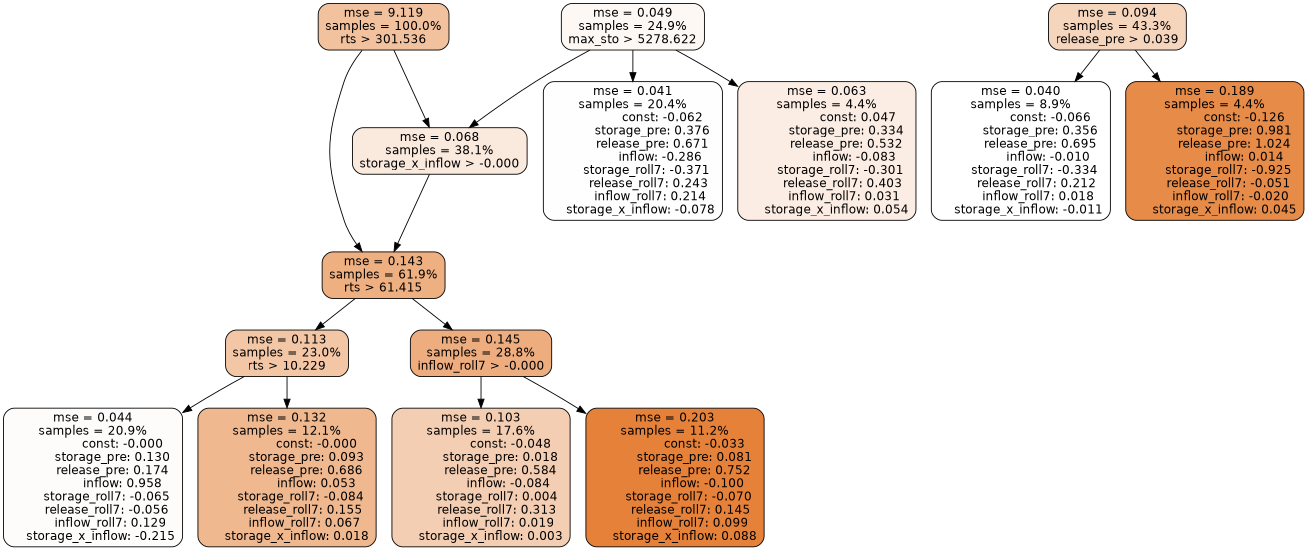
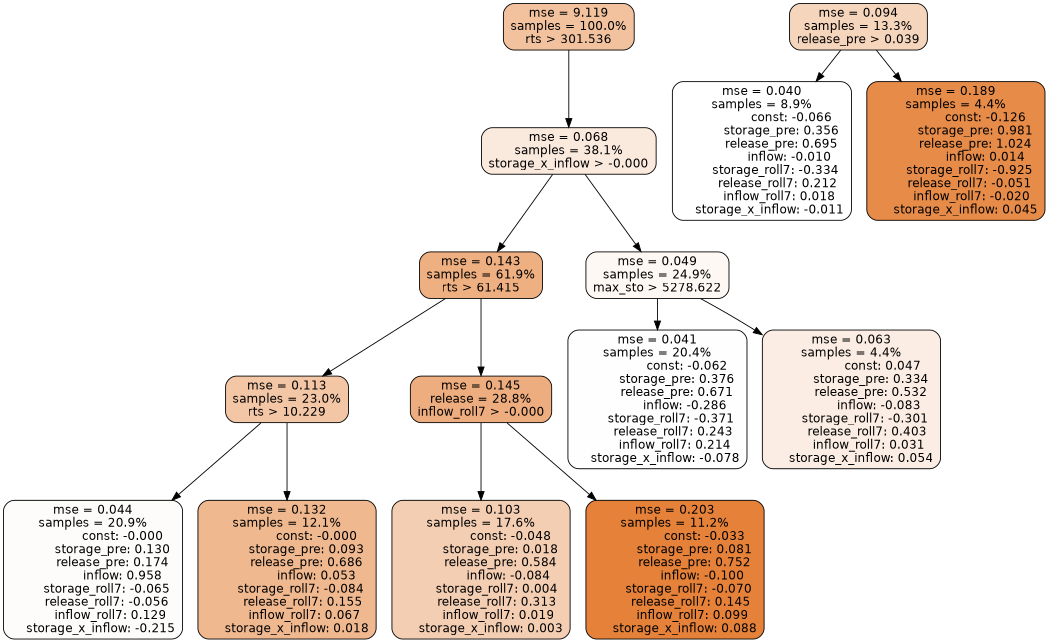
  digraph {
    node [color=black fontname=helvetica shape=rectangle style="filled, rounded"]
    edge [fontname=helvetica]
    n1 [fillcolor="#f2c29f" label="mse = 9.119\nsamples = 100.0%\nrts > 301.536"]
    n2 [fillcolor="#fae9dd" label="mse = 0.068\nsamples = 38.1%\nstorage_x_inflow > -0.000"]
    n3 [fillcolor="#eeaf81" label="mse = 0.143\nsamples = 61.9%\nrts > 61.415"]
    n4 [fillcolor="#fdf8f4" label="mse = 0.049\nsamples = 24.9%\nmax_sto > 5278.622"]
    n5 [fillcolor="#f3c6a6" label="mse = 0.113\nsamples = 23.0%\nrts > 10.229"]
-   n6 [fillcolor="#eead7f" label="mse = 0.145\nsamples = 28.8%\ninflow_roll7 > -0.000"]
+   n6 [fillcolor="#eead7f" label="mse = 0.145\nrelease = 28.8%\ninflow_roll7 > -0.000"]
    n7 [fillcolor="#fefefe" label="mse = 0.041\nsamples = 20.4%\n               const: -0.062\n          storage_pre: 0.376\n          release_pre: 0.671\n              inflow: -0.286\n       storage_roll7: -0.371\n        release_roll7: 0.243\n         inflow_roll7: 0.214\n    storage_x_inflow: -0.078"]
    n8 [fillcolor="#fbede3" label="mse = 0.063\nsamples = 4.4%\n                const: 0.047\n          storage_pre: 0.334\n          release_pre: 0.532\n              inflow: -0.083\n       storage_roll7: -0.301\n        release_roll7: 0.403\n         inflow_roll7: 0.031\n     storage_x_inflow: 0.054"]
-   n9 [fillcolor="#f6d5bd" label="mse = 0.094\nsamples = 43.3%\nrelease_pre > 0.039"]
+   n9 [fillcolor="#f6d5bd" label="mse = 0.094\nsamples = 13.3%\nrelease_pre > 0.039"]
    n10 [fillcolor="#ffffff" label="mse = 0.040\nsamples = 8.9%\n               const: -0.066\n          storage_pre: 0.356\n          release_pre: 0.695\n              inflow: -0.010\n       storage_roll7: -0.334\n        release_roll7: 0.212\n         inflow_roll7: 0.018\n    storage_x_inflow: -0.011"]
    n11 [fillcolor="#e78b49" label="mse = 0.189\nsamples = 4.4%\n               const: -0.126\n          storage_pre: 0.981\n          release_pre: 1.024\n               inflow: 0.014\n       storage_roll7: -0.925\n       release_roll7: -0.051\n        inflow_roll7: -0.020\n     storage_x_inflow: 0.045"]
    n12 [fillcolor="#fefcfb" label="mse = 0.044\nsamples = 20.9%\n               const: -0.000\n          storage_pre: 0.130\n          release_pre: 0.174\n               inflow: 0.958\n       storage_roll7: -0.065\n       release_roll7: -0.056\n         inflow_roll7: 0.129\n    storage_x_inflow: -0.215"]
    n13 [fillcolor="#f0b88f" label="mse = 0.132\nsamples = 12.1%\n               const: -0.000\n          storage_pre: 0.093\n          release_pre: 0.686\n               inflow: 0.053\n       storage_roll7: -0.084\n        release_roll7: 0.155\n         inflow_roll7: 0.067\n     storage_x_inflow: 0.018"]
    n14 [fillcolor="#f4ceb2" label="mse = 0.103\nsamples = 17.6%\n               const: -0.048\n          storage_pre: 0.018\n          release_pre: 0.584\n              inflow: -0.084\n        storage_roll7: 0.004\n        release_roll7: 0.313\n         inflow_roll7: 0.019\n     storage_x_inflow: 0.003"]
    n15 [fillcolor="#e58139" label="mse = 0.203\nsamples = 11.2%\n               const: -0.033\n          storage_pre: 0.081\n          release_pre: 0.752\n              inflow: -0.100\n       storage_roll7: -0.070\n        release_roll7: 0.145\n         inflow_roll7: 0.099\n     storage_x_inflow: 0.088"]
    n1 -> n2
-   n1 -> n3
    n2 -> n3
-   n4 -> n2
+   n2 -> n4
    n3 -> n5
    n3 -> n6
    n4 -> n7
    n4 -> n8
    n5 -> n12
    n5 -> n13
    n6 -> n14
    n6 -> n15
    n9 -> n10
    n9 -> n11
  }
